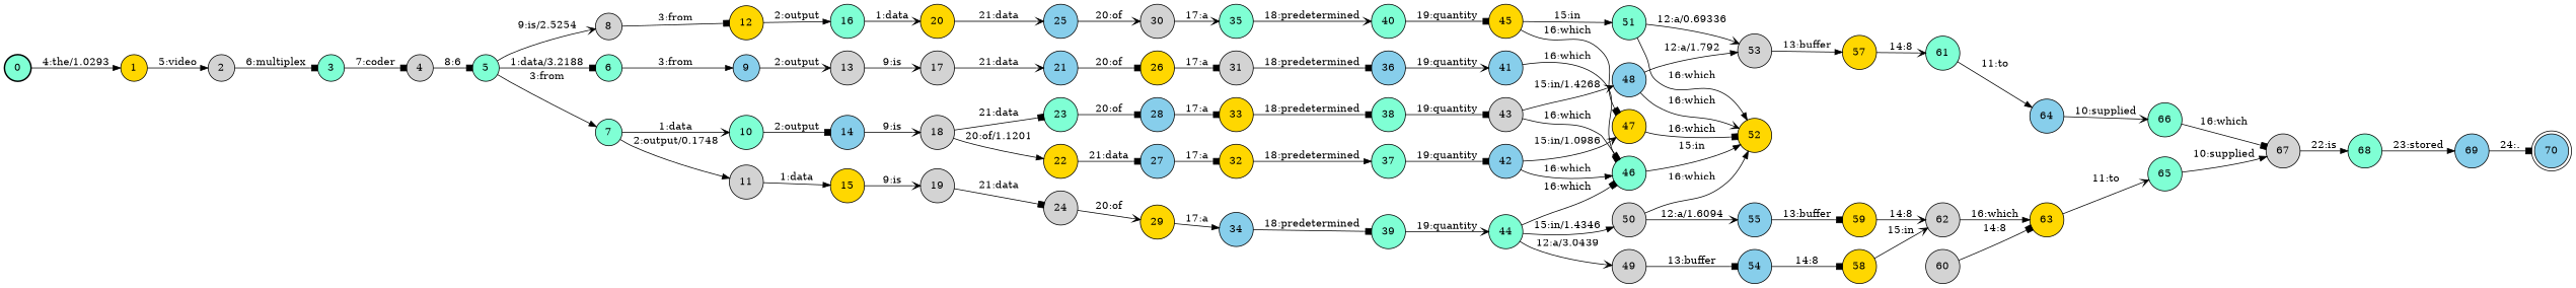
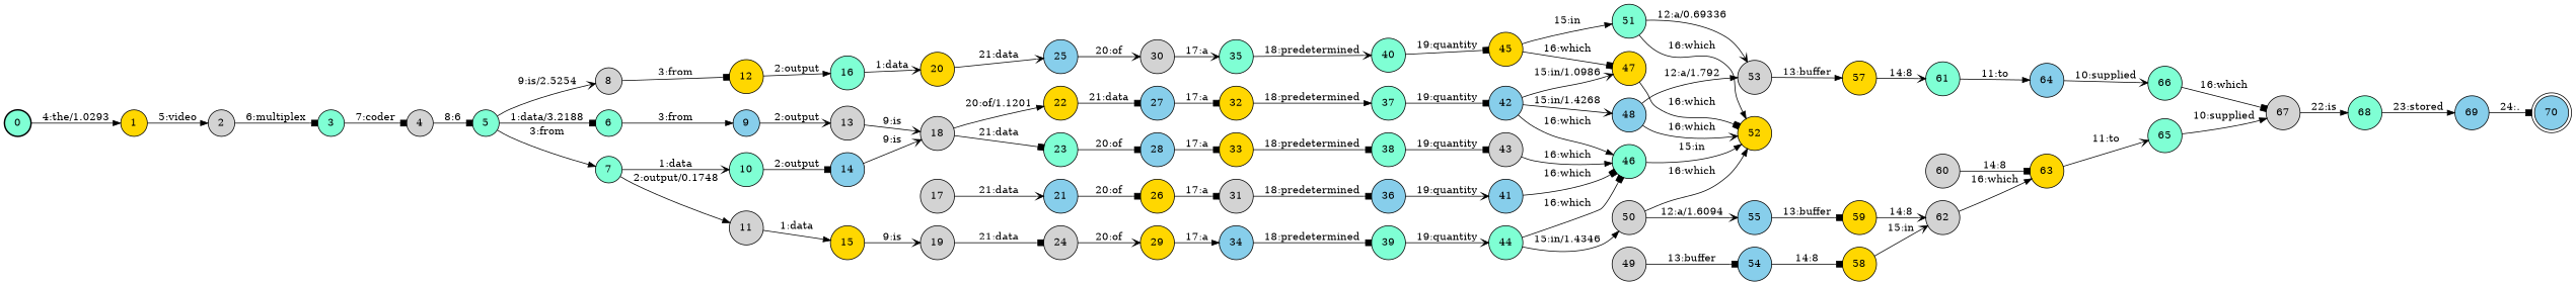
  digraph {
    nodesep=0.25
    rankdir=LR
    ranksep=0.4
    node [fillcolor=aquamarine fontsize=14 shape=circle style="solid,filled"]
    edge [arrowhead=box fontsize=14]
    n1 [label=0 style="bold,filled"]
    n2 [fillcolor=gold label=1]
    n3 [fillcolor=lightgrey label=2]
    n4 [label=3]
    n5 [fillcolor=lightgrey label=4]
    n6 [label=5]
    n7 [label=6]
    n8 [label=7]
    n9 [fillcolor=lightgrey label=8]
    n10 [fillcolor=skyblue label=9]
    n11 [label=10]
    n12 [fillcolor=lightgrey label=11]
    n13 [fillcolor=gold label=12]
    n14 [fillcolor=lightgrey label=13]
    n15 [fillcolor=skyblue label=14]
    n16 [fillcolor=gold label=15]
    n17 [label=16]
    n18 [fillcolor=lightgrey label=17]
    n19 [fillcolor=lightgrey label=18]
    n20 [fillcolor=lightgrey label=19]
    n21 [fillcolor=gold label=20]
    n22 [fillcolor=skyblue label=21]
    n23 [label=23]
    n24 [fillcolor=gold label=22]
    n25 [fillcolor=lightgrey label=24]
    n26 [fillcolor=skyblue label=25]
    n27 [fillcolor=gold label=26]
    n28 [fillcolor=skyblue label=28]
    n29 [fillcolor=skyblue label=27]
    n30 [fillcolor=gold label=29]
    n31 [fillcolor=lightgrey label=30]
    n32 [fillcolor=lightgrey label=31]
    n33 [fillcolor=gold label=33]
    n34 [fillcolor=gold label=32]
    n35 [fillcolor=skyblue label=34]
    n36 [label=35]
    n37 [fillcolor=skyblue label=36]
    n38 [label=37]
    n39 [label=38]
    n40 [label=39]
    n41 [label=40]
    n42 [fillcolor=skyblue label=41]
    n43 [fillcolor=skyblue label=42]
    n44 [fillcolor=lightgrey label=43]
    n45 [label=44]
    n46 [fillcolor=gold label=45]
    n47 [label=46]
    n48 [fillcolor=gold label=47]
    n49 [fillcolor=skyblue label=48]
    n50 [fillcolor=lightgrey label=50]
    n51 [fillcolor=lightgrey label=49]
    n52 [label=51]
    n53 [fillcolor=gold label=52]
    n54 [fillcolor=lightgrey label=53]
    n55 [fillcolor=skyblue label=55]
    n56 [fillcolor=skyblue label=54]
    n57 [fillcolor=gold label=57]
    n58 [fillcolor=gold label=59]
    n59 [fillcolor=gold label=58]
    n60 [label=61]
    n61 [fillcolor=lightgrey label=62]
    n62 [fillcolor=lightgrey label=60]
    n63 [fillcolor=gold label=63]
    n64 [fillcolor=skyblue label=64]
    n65 [label=65]
    n66 [label=66]
    n67 [fillcolor=lightgrey label=67]
    n68 [label=68]
    n69 [fillcolor=skyblue label=69]
    n70 [fillcolor=skyblue label=70 shape=doublecircle]
    n1 -> n2 [arrowhead=normal label="4:the/1.0293"]
    n2 -> n3 [arrowhead=normal label="5:video"]
    n3 -> n4 [label="6:multiplex"]
    n4 -> n5 [label="7:coder"]
    n5 -> n6 [label="8:6"]
    n6 -> n7 [label="1:data/3.2188"]
    n6 -> n8 [arrowhead=normal label="3:from"]
    n6 -> n9 [arrowhead=vee label="9:is/2.5254"]
    n7 -> n10 [arrowhead=normal label="3:from"]
    n8 -> n11 [arrowhead=vee label="1:data"]
    n8 -> n12 [arrowhead=normal label="2:output/0.1748"]
    n9 -> n13 [label="3:from"]
    n10 -> n14 [arrowhead=vee label="2:output"]
    n11 -> n15 [label="2:output"]
    n12 -> n16 [arrowhead=normal label="1:data"]
    n13 -> n17 [arrowhead=normal label="2:output"]
-   n14 -> n18 [arrowhead=vee label="9:is"]
+   n14 -> n19 [arrowhead=vee label="9:is"]
    n15 -> n19 [arrowhead=vee label="9:is"]
    n16 -> n20 [arrowhead=vee label="9:is"]
    n17 -> n21 [arrowhead=vee label="1:data"]
    n18 -> n22 [arrowhead=vee label="21:data"]
    n19 -> n23 [label="21:data"]
    n19 -> n24 [arrowhead=normal label="20:of/1.1201"]
    n20 -> n25 [label="21:data"]
    n21 -> n26 [arrowhead=vee label="21:data"]
    n22 -> n27 [label="20:of"]
    n23 -> n28 [label="20:of"]
    n24 -> n29 [label="21:data"]
    n25 -> n30 [arrowhead=vee label="20:of"]
    n26 -> n31 [arrowhead=vee label="20:of"]
    n27 -> n32 [label="17:a"]
    n28 -> n33 [label="17:a"]
    n29 -> n34 [label="17:a"]
    n30 -> n35 [arrowhead=normal label="17:a"]
    n31 -> n36 [arrowhead=vee label="17:a"]
    n32 -> n37 [label="18:predetermined"]
    n33 -> n39 [label="18:predetermined"]
    n34 -> n38 [arrowhead=normal label="18:predetermined"]
    n35 -> n40 [label="18:predetermined"]
    n36 -> n41 [arrowhead=vee label="18:predetermined"]
    n37 -> n42 [arrowhead=vee label="19:quantity"]
    n38 -> n43 [label="19:quantity"]
    n39 -> n44 [label="19:quantity"]
    n40 -> n45 [arrowhead=vee label="19:quantity"]
    n41 -> n46 [label="19:quantity"]
    n42 -> n47 [label="16:which"]
    n43 -> n47 [arrowhead=normal label="16:which"]
    n43 -> n48 [arrowhead=vee label="15:in/1.0986"]
    n44 -> n47 [arrowhead=normal label="16:which"]
-   n44 -> n49 [arrowhead=vee label="15:in/1.4268"]
+   n43 -> n49 [arrowhead=vee label="15:in/1.4268"]
    n45 -> n47 [label="16:which"]
    n45 -> n50 [arrowhead=normal label="15:in/1.4346"]
-   n45 -> n51 [arrowhead=vee label="12:a/3.0439"]
    n46 -> n48 [label="16:which"]
    n46 -> n52 [arrowhead=normal label="15:in"]
    n47 -> n53 [arrowhead=normal label="15:in"]
    n48 -> n53 [label="16:which"]
    n49 -> n53 [arrowhead=vee label="16:which"]
    n49 -> n54 [arrowhead=normal label="12:a/1.792"]
    n50 -> n53 [arrowhead=normal label="16:which"]
    n50 -> n55 [arrowhead=vee label="12:a/1.6094"]
    n51 -> n56 [label="13:buffer"]
    n52 -> n53 [arrowhead=normal label="16:which"]
    n52 -> n54 [arrowhead=vee label="12:a/0.69336"]
    n54 -> n57 [arrowhead=normal label="13:buffer"]
    n55 -> n58 [label="13:buffer"]
    n56 -> n59 [label="14:8"]
    n57 -> n60 [arrowhead=vee label="14:8"]
    n58 -> n61 [arrowhead=vee label="14:8"]
    n59 -> n61 [arrowhead=vee label="15:in"]
    n60 -> n64 [arrowhead=normal label="11:to"]
    n61 -> n63 [arrowhead=normal label="16:which"]
    n62 -> n63 [label="14:8"]
    n63 -> n65 [arrowhead=vee label="11:to"]
    n64 -> n66 [arrowhead=vee label="10:supplied"]
    n65 -> n67 [arrowhead=normal label="10:supplied"]
    n66 -> n67 [label="16:which"]
    n67 -> n68 [arrowhead=normal label="22:is"]
    n68 -> n69 [arrowhead=normal label="23:stored"]
    n69 -> n70 [label="24:."]
  }
